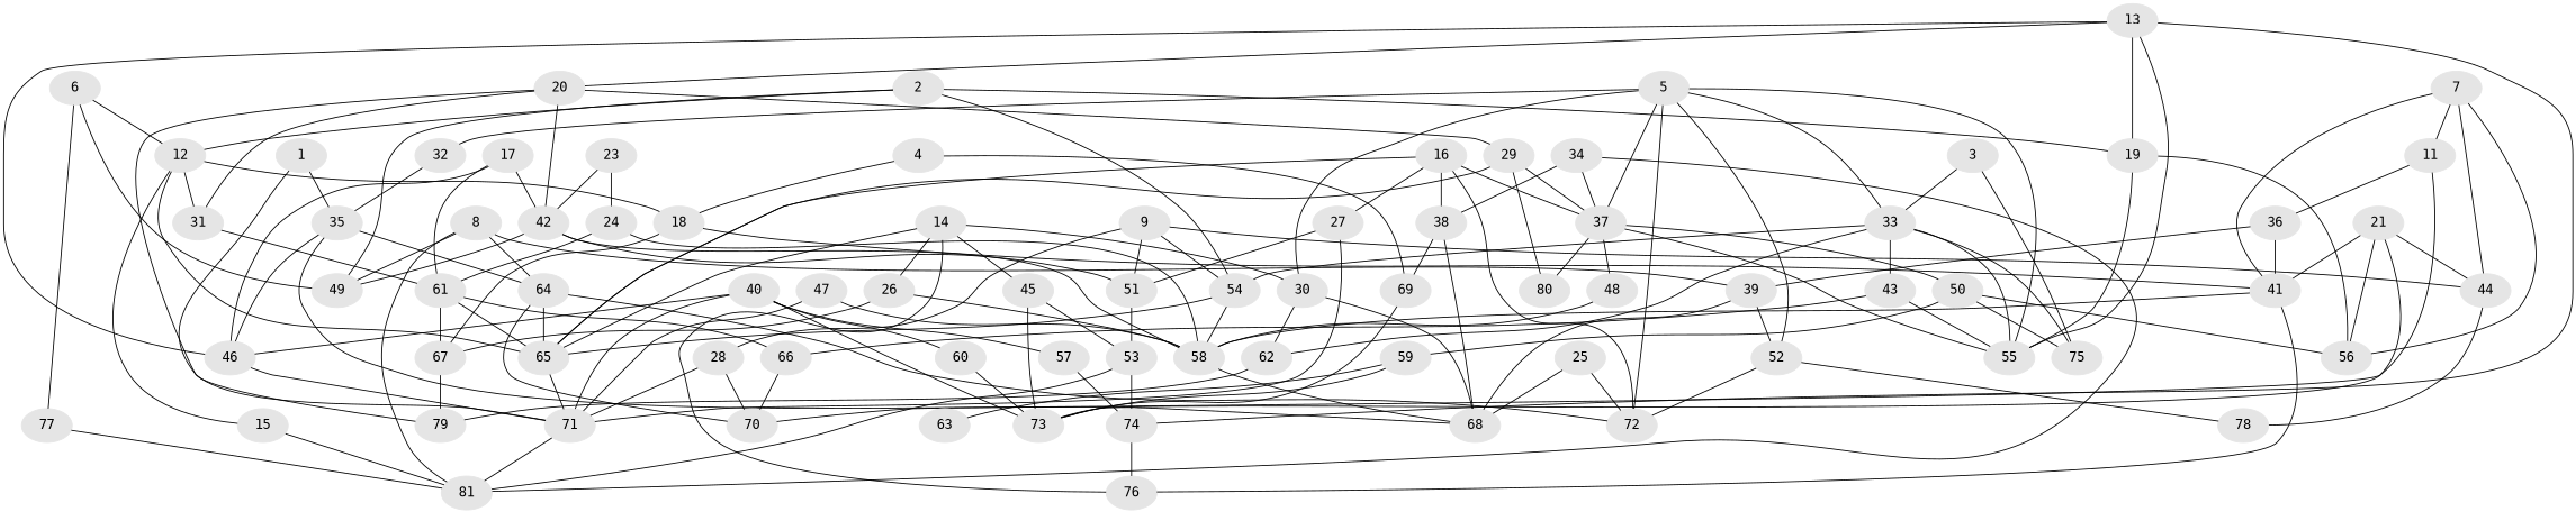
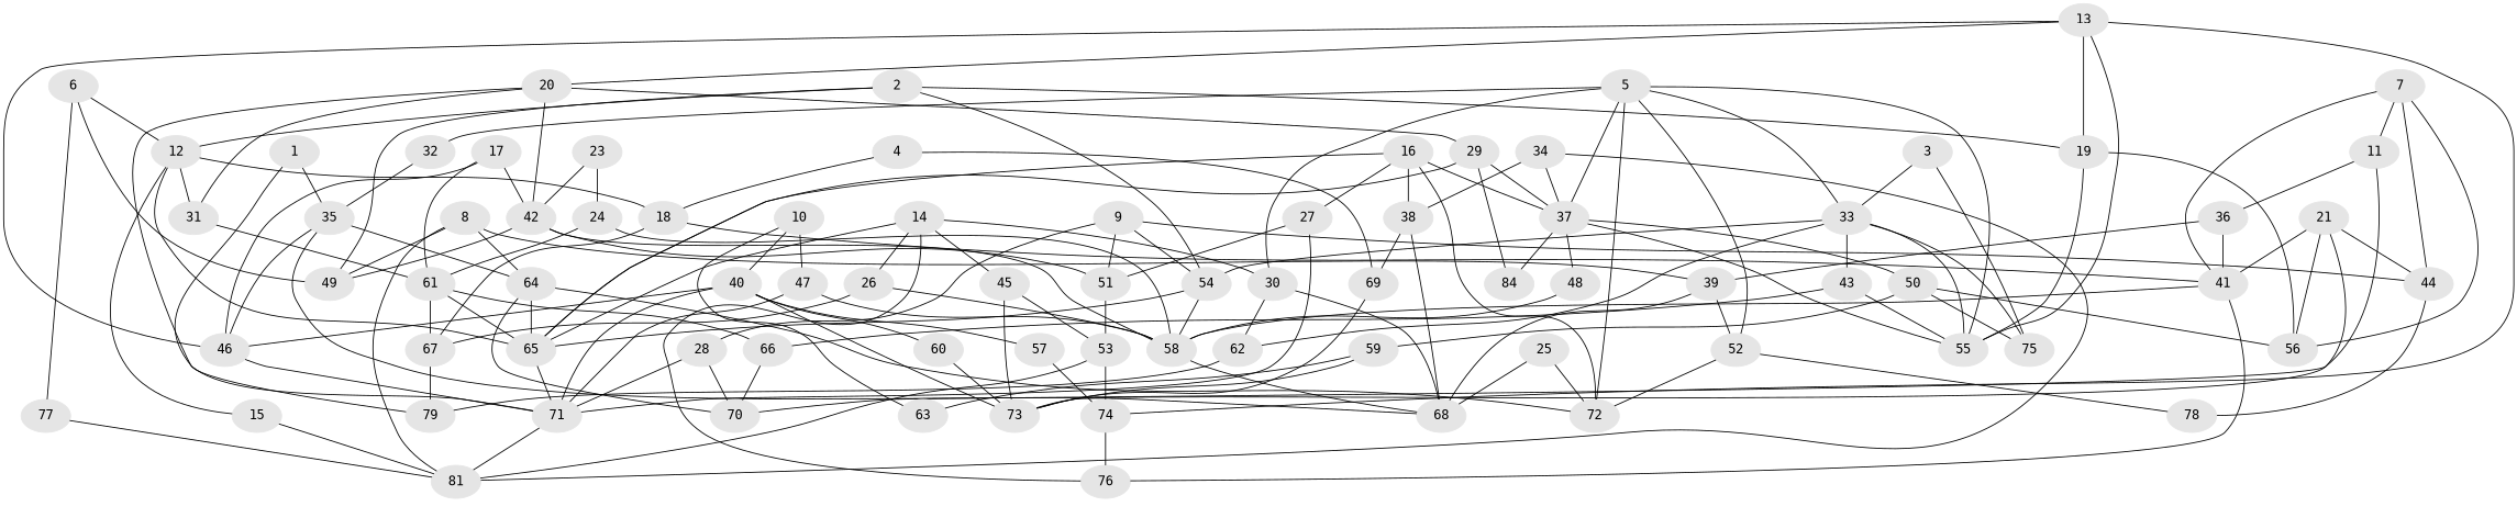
  graph {
    fontname="DejaVu Sans Mono"
    node [color=gray90 fontname="DejaVu Sans Mono" style=filled]
    edge [fontname="DejaVu Sans Mono"]
    1
    35
    79
    64
    46
    68
    2
    12
    19
    49
    54
    18
    31
    15
    65
    55
    56
    58
    3
    33
    75
    62
    43
    4
    69
    41
    67
    73
    5
    30
    32
    37
    52
    72
-   80
+   80 [label=84]
    48
    50
    78
    6
    77
    61
    81
    7
    11
    44
    36
    70
    76
    8
    39
    9
    28
    51
    71
    53
+   10
    40
    47
    63
    57
    60
    13
    20
    74
    42
    29
    14
    26
    45
    16
    27
    38
    17
    66
    21
    23
    24
    25
    34
    59
    1 -- 35
    1 -- 79
    35 -- 64
    35 -- 46
    35 -- 68
    64 -- 65
    64 -- 72
    64 -- 70
    46 -- 71
    2 -- 12
    2 -- 19
    2 -- 49
    2 -- 54
    12 -- 18
    12 -- 31
    12 -- 15
    12 -- 65
    19 -- 55
    19 -- 56
    54 -- 65
    54 -- 58
    18 -- 41
    18 -- 67
    31 -- 61
    15 -- 81
    65 -- 71
    58 -- 68
    3 -- 33
    3 -- 75
    33 -- 54
    33 -- 55
    33 -- 75
    33 -- 62
    33 -- 43
    62 -- 79
    43 -- 55
    43 -- 66
    4 -- 18
    4 -- 69
    69 -- 73
    41 -- 58
    41 -- 76
    67 -- 79
    5 -- 55
    5 -- 33
    5 -- 30
    5 -- 32
    5 -- 37
    5 -- 52
    5 -- 72
    30 -- 68
    30 -- 62
    32 -- 35
    37 -- 55
    37 -- 80
    37 -- 48
    37 -- 50
    52 -- 72
    52 -- 78
    48 -- 58
    50 -- 56
    50 -- 75
    50 -- 59
    6 -- 12
    6 -- 49
    6 -- 77
    77 -- 81
    61 -- 65
    61 -- 67
    61 -- 66
    7 -- 56
    7 -- 41
    7 -- 11
    7 -- 44
    11 -- 36
    11 -- 70
    44 -- 78
    36 -- 41
    36 -- 39
    8 -- 64
    8 -- 49
    8 -- 81
    8 -- 39
    39 -- 68
    39 -- 52
    9 -- 54
    9 -- 44
    9 -- 28
    9 -- 51
    28 -- 70
    28 -- 71
    51 -- 53
    71 -- 81
    53 -- 81
    53 -- 74
+   10 -- 40
+   10 -- 47
+   10 -- 63
    40 -- 46
    40 -- 73
    40 -- 71
    40 -- 57
    40 -- 60
    47 -- 58
    47 -- 71
    57 -- 74
    60 -- 73
    13 -- 46
    13 -- 19
    13 -- 55
    13 -- 20
    13 -- 74
    20 -- 31
    20 -- 71
    20 -- 42
    20 -- 29
    74 -- 76
    42 -- 49
    42 -- 58
    42 -- 51
    29 -- 65
    29 -- 37
    29 -- 80
    14 -- 65
    14 -- 30
    14 -- 76
    14 -- 26
    14 -- 45
    26 -- 58
    26 -- 67
    45 -- 73
    45 -- 53
    16 -- 65
    16 -- 37
    16 -- 72
    16 -- 27
    16 -- 38
    27 -- 51
    27 -- 71
    38 -- 68
    38 -- 69
    17 -- 46
    17 -- 61
    17 -- 42
    66 -- 70
    21 -- 56
    21 -- 41
    21 -- 73
    21 -- 44
    23 -- 42
    23 -- 24
    24 -- 58
    24 -- 61
    25 -- 68
    25 -- 72
    34 -- 37
    34 -- 81
    34 -- 38
    59 -- 73
    59 -- 63
  }
